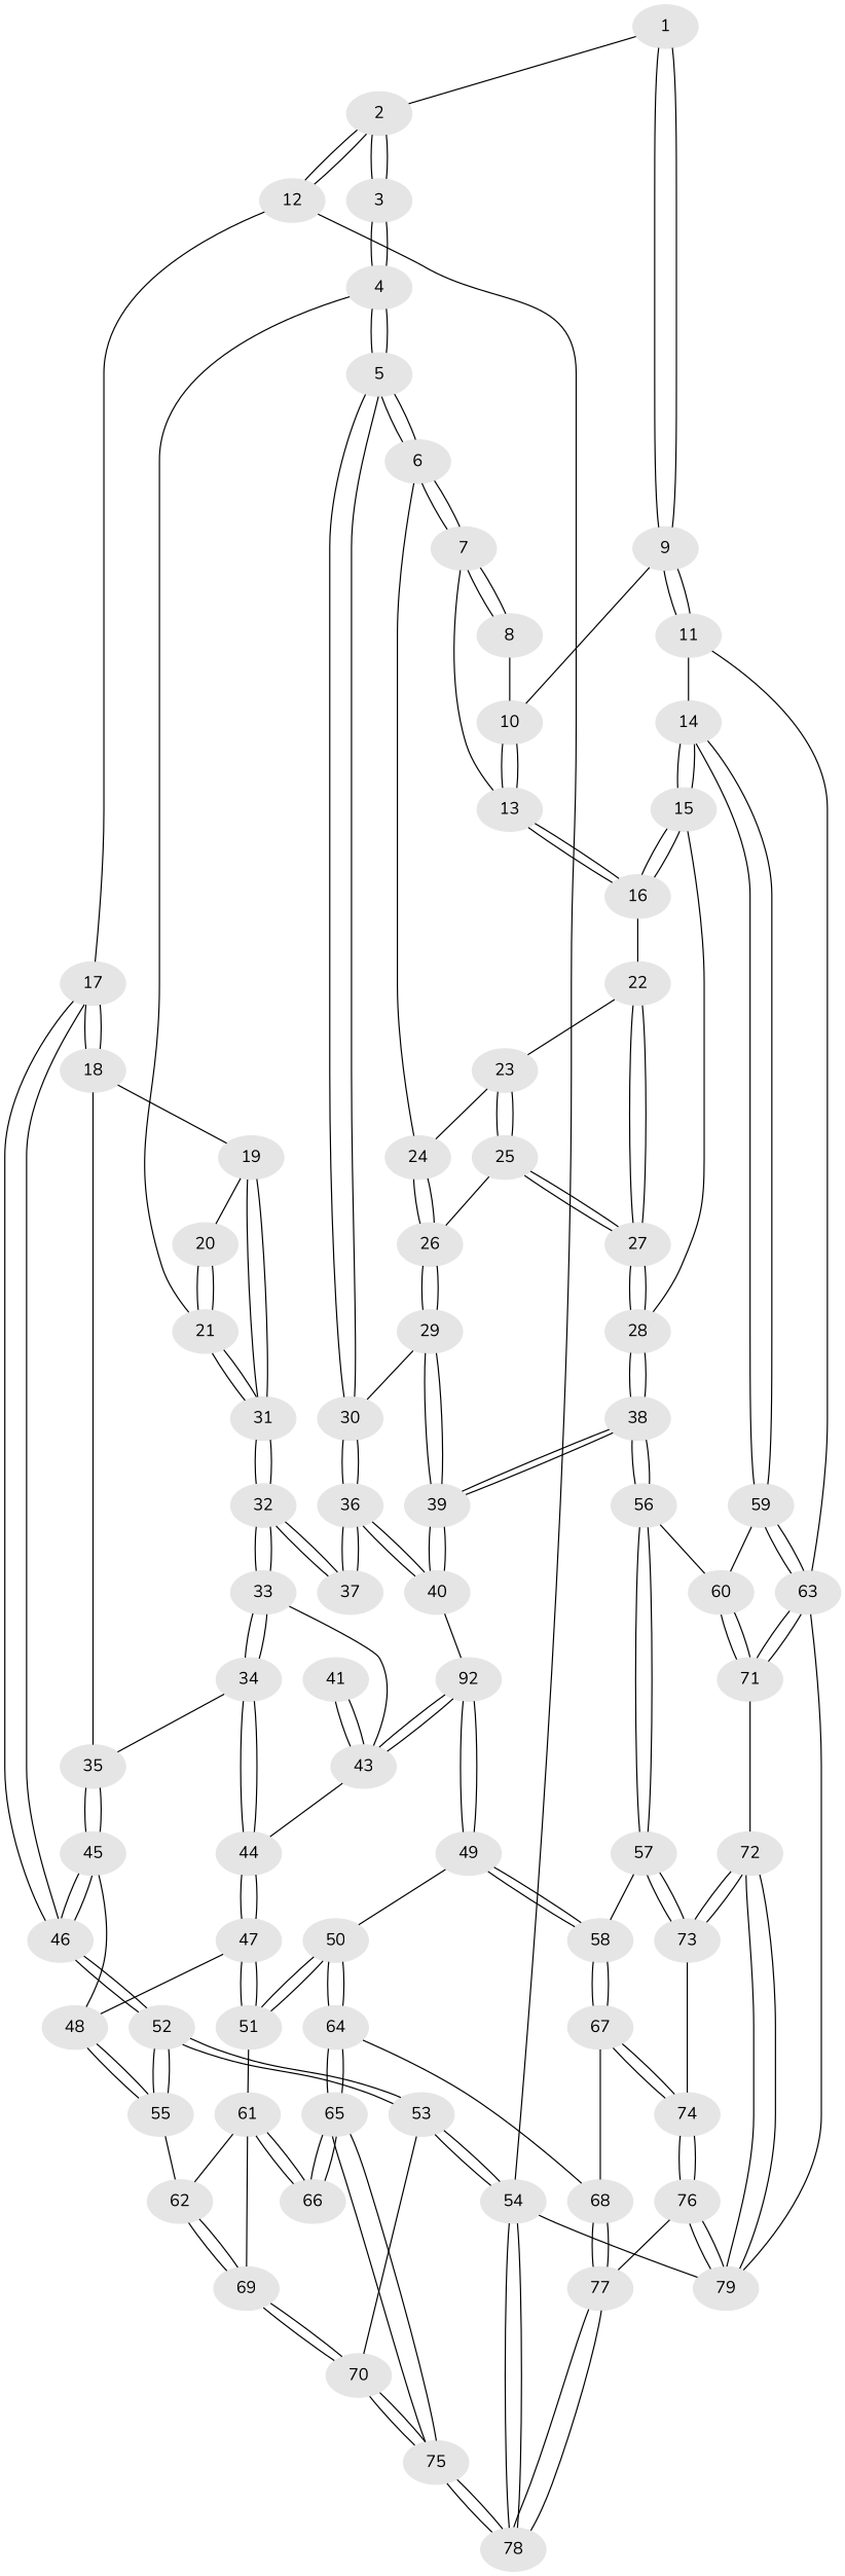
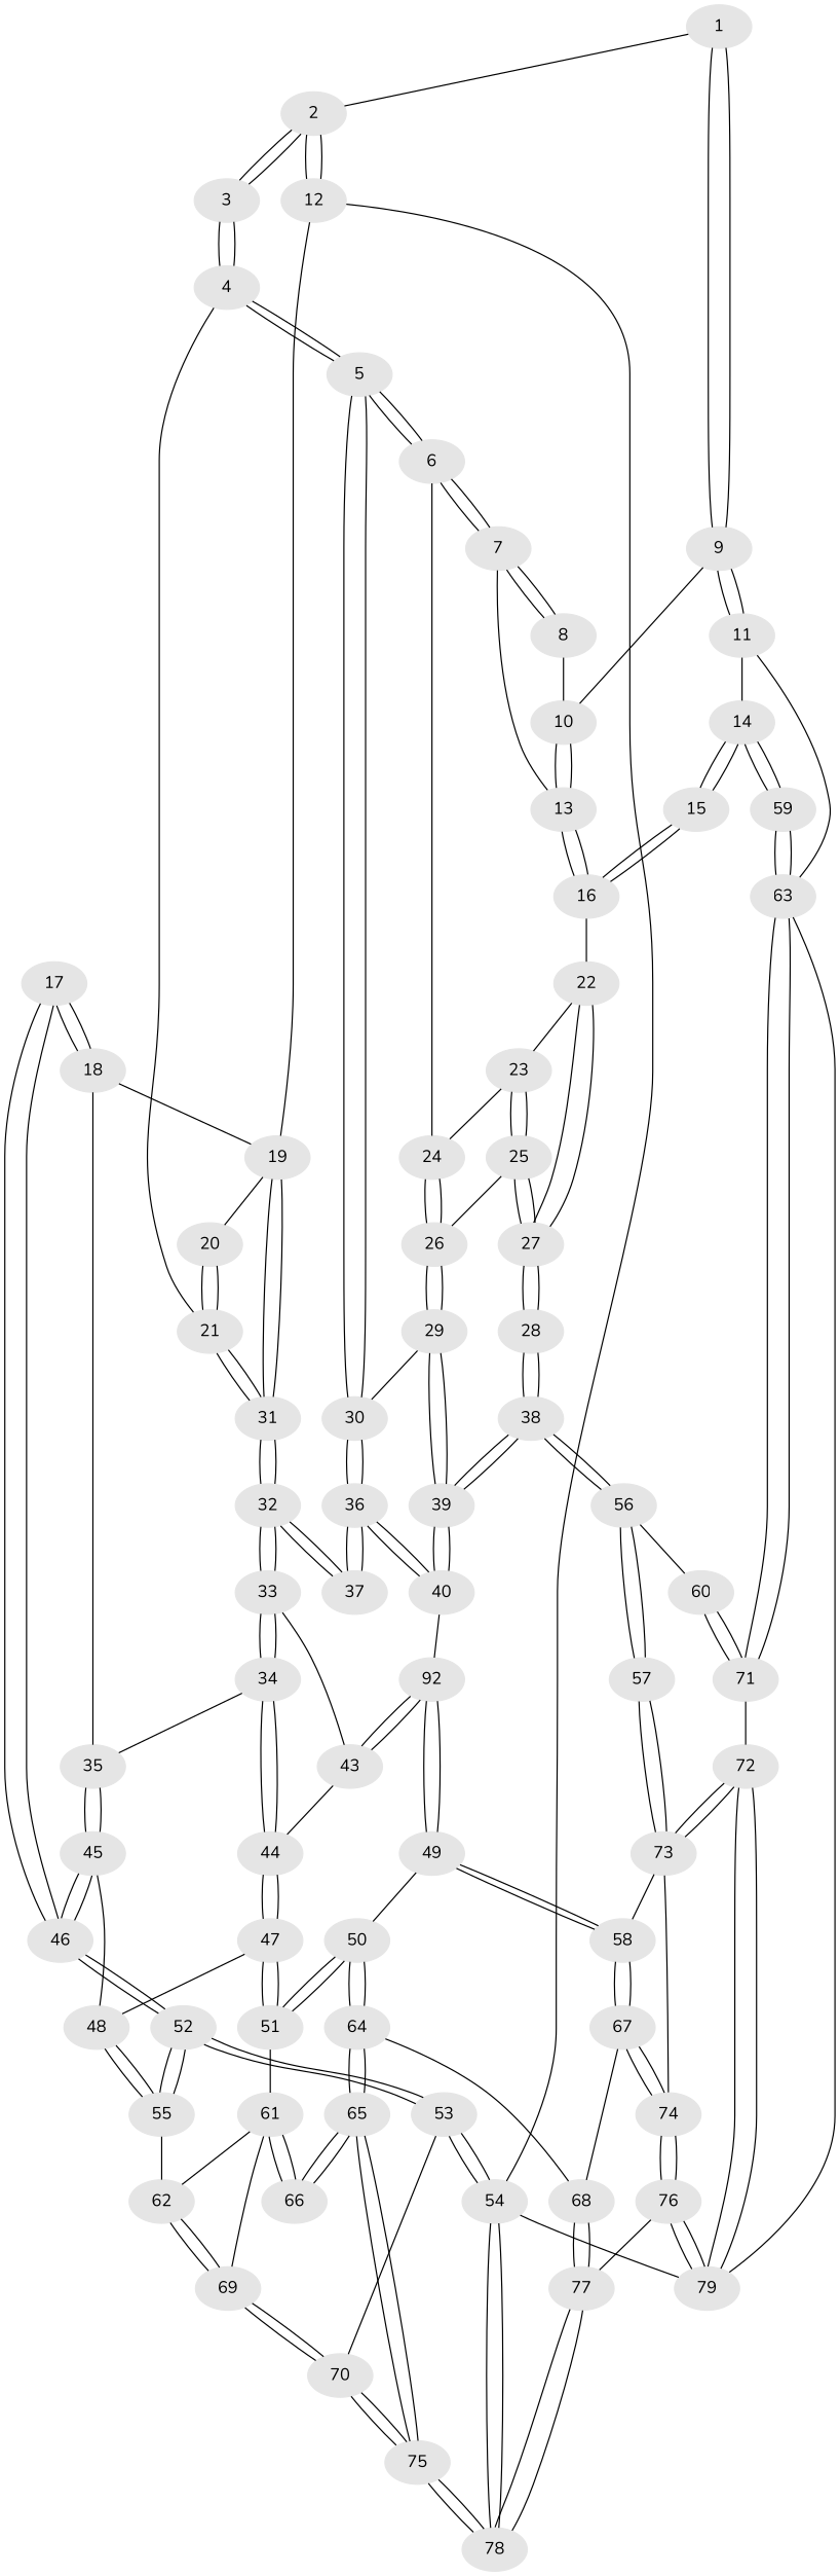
  graph {
    fontname=Nunito
    node [color=gray90 fontname=Nunito style=filled]
    edge [fontname=Nunito]
    1
    2
    9
    3
    12
    10
    11
    4
    17
    54
    5
    21
    6
    30
    31
    7
    24
    36
    8
    13
    26
    16
    14
    63
    15
    59
    79
    71
    18
    46
    78
    22
    28
    60
    38
    23
    27
    19
    35
    52
    20
    45
    32
    25
    29
    39
    56
    40
    37
    33
    34
    43
    44
-   41
    47
    48
    n57 [label=92]
    57
    49
    50
    58
    51
    55
    53
    61
    62
    64
    67
    65
    68
    66
    69
    70
    75
    73
    74
    72
    77
    76
    1 -- 2
    1 -- 9
    1 -- 9
    2 -- 3
    2 -- 3
    2 -- 12
    2 -- 12
    9 -- 10
    9 -- 11
    9 -- 11
    3 -- 4
    3 -- 4
-   12 -- 17
+   12 -- 19
    12 -- 54
    10 -- 13
    10 -- 13
    11 -- 14
    11 -- 63
    4 -- 5
    4 -- 5
    4 -- 21
    17 -- 18
    17 -- 18
    17 -- 46
    17 -- 46
    54 -- 79
    54 -- 78
    54 -- 78
    5 -- 6
    5 -- 6
    5 -- 30
    5 -- 30
    21 -- 31
    21 -- 31
    6 -- 7
    6 -- 7
    6 -- 24
    30 -- 36
    30 -- 36
    31 -- 32
    31 -- 32
    7 -- 8
    7 -- 8
    7 -- 13
    24 -- 26
    24 -- 26
    36 -- 40
    36 -- 40
    36 -- 37
    36 -- 37
    8 -- 10
    13 -- 16
    13 -- 16
    26 -- 29
    26 -- 29
    16 -- 22
    14 -- 15
    14 -- 15
    14 -- 59
    14 -- 59
    63 -- 79
    63 -- 71
    63 -- 71
    15 -- 16
    15 -- 16
-   15 -- 28
    59 -- 63
    59 -- 63
-   59 -- 60
    71 -- 72
    18 -- 19
    18 -- 35
    46 -- 52
    46 -- 52
    22 -- 23
    22 -- 27
    22 -- 27
    28 -- 38
    28 -- 38
    60 -- 71
    60 -- 71
    38 -- 39
    38 -- 39
    38 -- 56
    38 -- 56
    23 -- 24
    23 -- 25
    23 -- 25
    27 -- 28
    27 -- 28
    19 -- 31
    19 -- 31
    19 -- 20
    35 -- 45
    35 -- 45
    52 -- 55
    52 -- 55
    52 -- 53
    52 -- 53
    20 -- 21
    20 -- 21
    45 -- 46
    45 -- 46
    45 -- 48
    32 -- 37
    32 -- 37
    32 -- 33
    32 -- 33
    25 -- 26
    25 -- 27
    25 -- 27
    29 -- 30
    29 -- 39
    29 -- 39
    39 -- 40
    39 -- 40
    56 -- 60
    56 -- 57
    56 -- 57
    40 -- n57
    33 -- 34
    33 -- 34
    33 -- 43
    34 -- 35
    34 -- 44
    34 -- 44
    43 -- 44
    44 -- 47
    44 -- 47
-   41 -- 43
-   41 -- 43
    47 -- 48
    47 -- 51
    47 -- 51
    48 -- 55
    48 -- 55
    n57 -- 43
    n57 -- 43
    n57 -- 49
    n57 -- 49
-   57 -- 58
+   73 -- 58
    57 -- 73
    57 -- 73
    49 -- 50
    49 -- 58
    49 -- 58
    50 -- 51
    50 -- 51
    50 -- 64
    50 -- 64
    58 -- 67
    58 -- 67
    51 -- 61
    55 -- 62
    53 -- 54
    53 -- 54
    53 -- 70
    61 -- 62
    61 -- 66
    61 -- 66
    61 -- 69
    62 -- 69
    62 -- 69
    64 -- 65
    64 -- 65
    64 -- 68
    67 -- 68
    67 -- 74
    67 -- 74
    65 -- 66
    65 -- 66
    65 -- 75
    65 -- 75
    68 -- 77
    68 -- 77
    69 -- 70
    69 -- 70
    70 -- 75
    70 -- 75
    75 -- 78
    75 -- 78
    73 -- 74
    74 -- 76
    74 -- 76
    72 -- 79
    72 -- 79
    72 -- 73
    72 -- 73
    77 -- 78
    77 -- 78
    76 -- 79
    76 -- 79
    76 -- 77
  }
